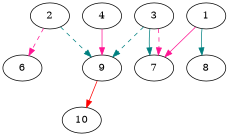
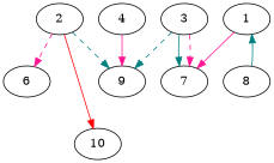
  digraph {
    node [alpha=0.08]
    edge [color=deeppink style=solid]
    1 [alpha=0.09 expect_size=14467072]
    7 [alpha=0.20 expect_size=22837248]
    8 [expect_size=31382528]
    2 [alpha=0.01 expect_size=22810624]
    6 [alpha=0.05 expect_size=13512704]
    9 [alpha=0.15 expect_size=10175488]
    10 [expect_size=14025728]
    3 [alpha=0.17 expect_size=28881920]
    4 [alpha=0.11 expect_size=34882560]
    1 -> 7
-   1 -> 8 [color=teal]
+   8 -> 1 [color=teal]
    2 -> 6 [style=dashed]
    2 -> 9 [color=teal style=dashed]
-   9 -> 10 [color=red]
+   2 -> 10 [color=red]
    3 -> 7 [color=teal]
    3 -> 7 [style=dashed]
    3 -> 9 [color=teal style=dashed]
    4 -> 9
  }
